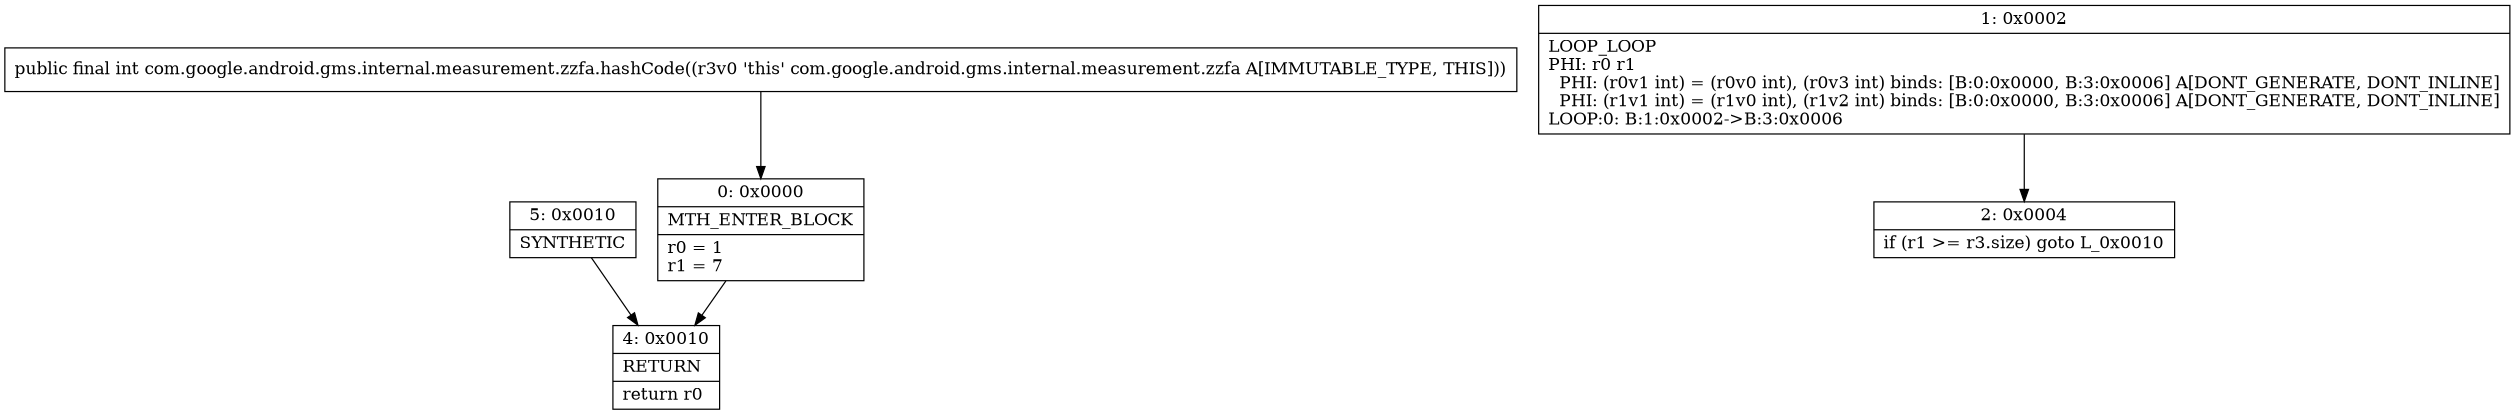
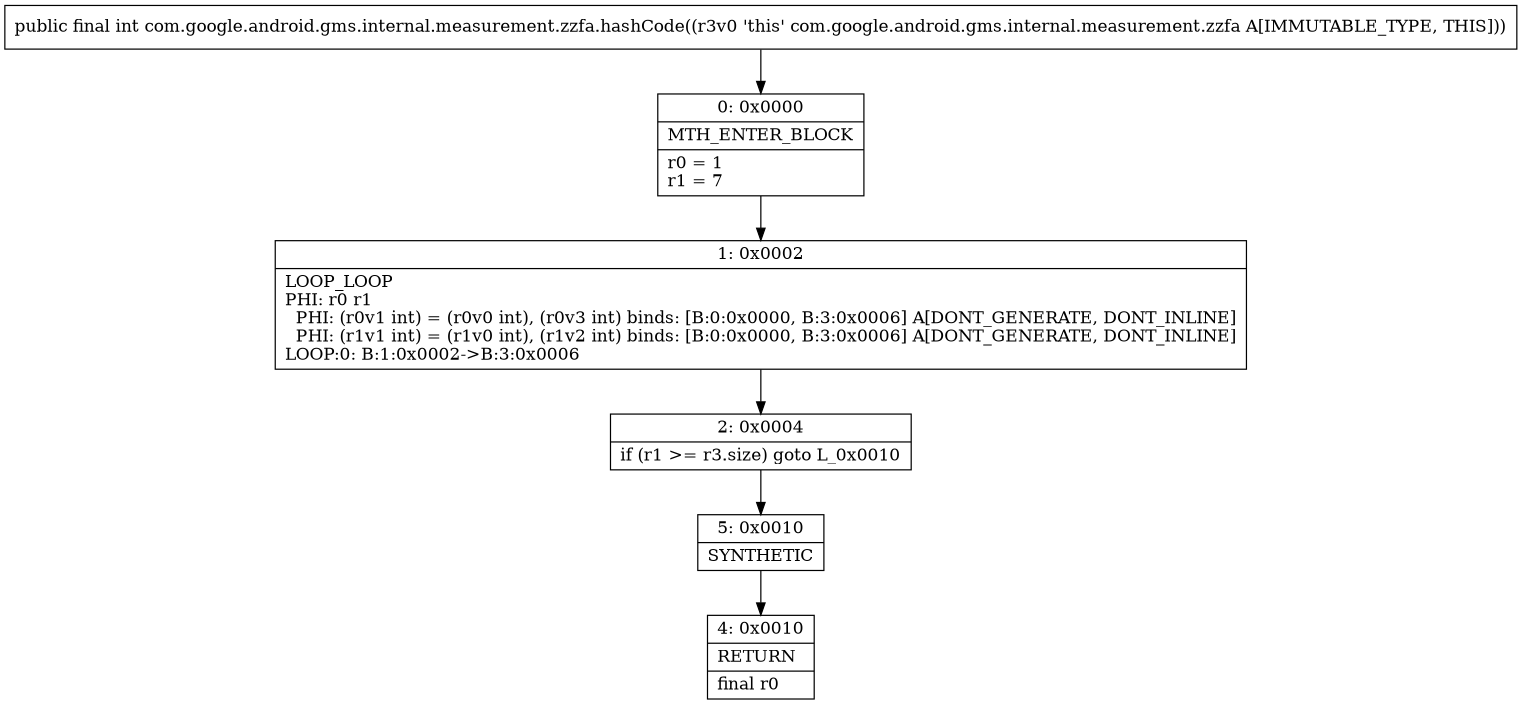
  digraph {
    node [shape=record]
    n1 [label="{0\:\ 0x0000|MTH_ENTER_BLOCK\l|r0 = 1\lr1 = 7\l}"]
    n2 [label="{1\:\ 0x0002|LOOP_LOOP\lPHI: r0 r1 \l  PHI: (r0v1 int) = (r0v0 int), (r0v3 int) binds: [B:0:0x0000, B:3:0x0006] A[DONT_GENERATE, DONT_INLINE]\l  PHI: (r1v1 int) = (r1v0 int), (r1v2 int) binds: [B:0:0x0000, B:3:0x0006] A[DONT_GENERATE, DONT_INLINE]\lLOOP:0: B:1:0x0002\-\>B:3:0x0006\l}"]
    n3 [label="{2\:\ 0x0004|if (r1 \>= r3.size) goto L_0x0010\l}"]
    n4 [label="{5\:\ 0x0010|SYNTHETIC\l}"]
-   n5 [label="{4\:\ 0x0010|RETURN\l|return r0\l}"]
+   n5 [label="{4\:\ 0x0010|RETURN\l|final r0\l}"]
    n6 [label="{public final int com.google.android.gms.internal.measurement.zzfa.hashCode((r3v0 'this' com.google.android.gms.internal.measurement.zzfa A[IMMUTABLE_TYPE, THIS])) }"]
-   n1 -> n5
+   n1 -> n2
    n2 -> n3
+   n3 -> n4
    n4 -> n5
    n6 -> n1
  }
